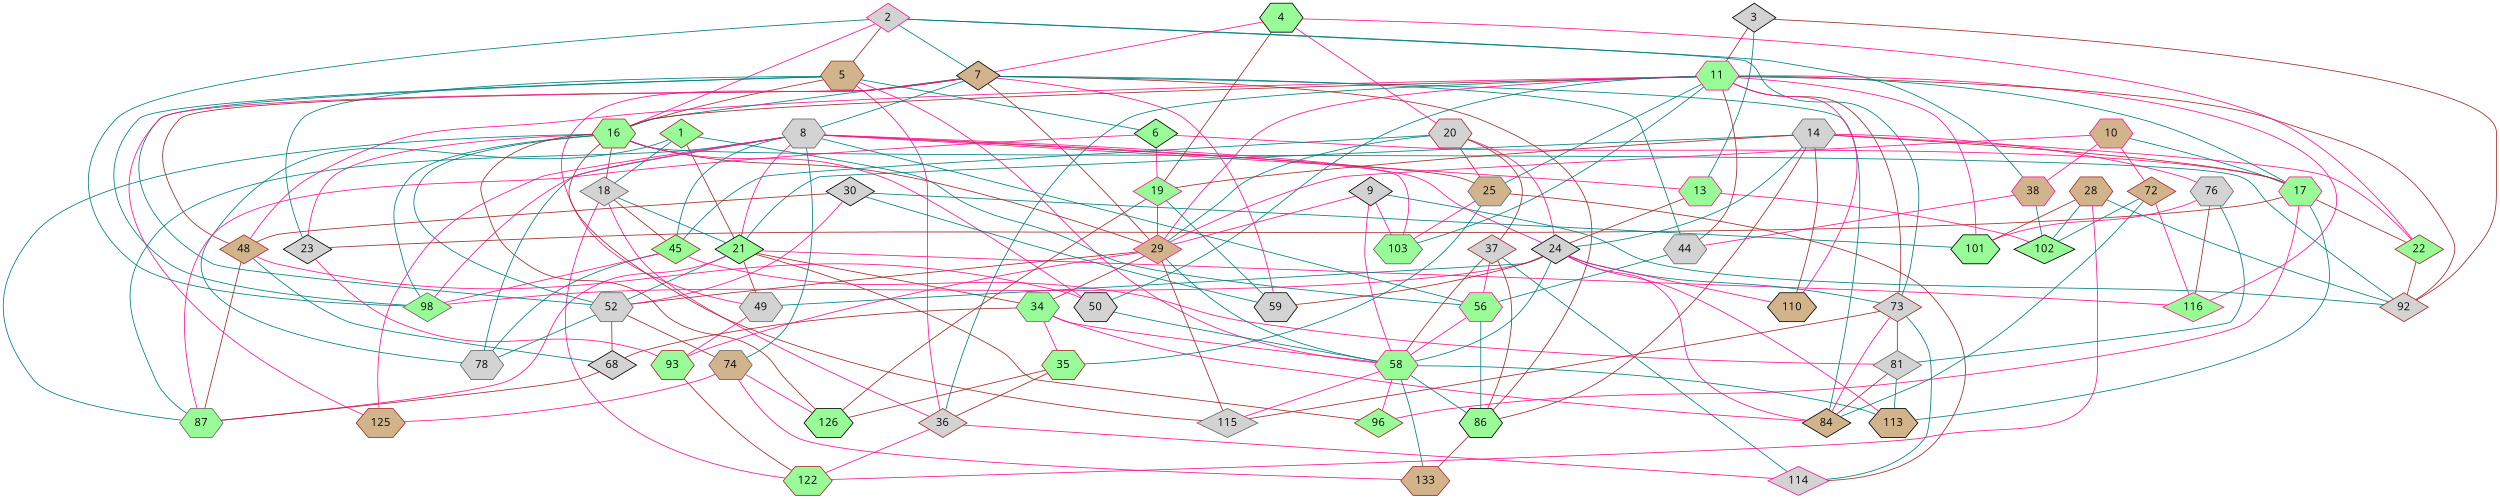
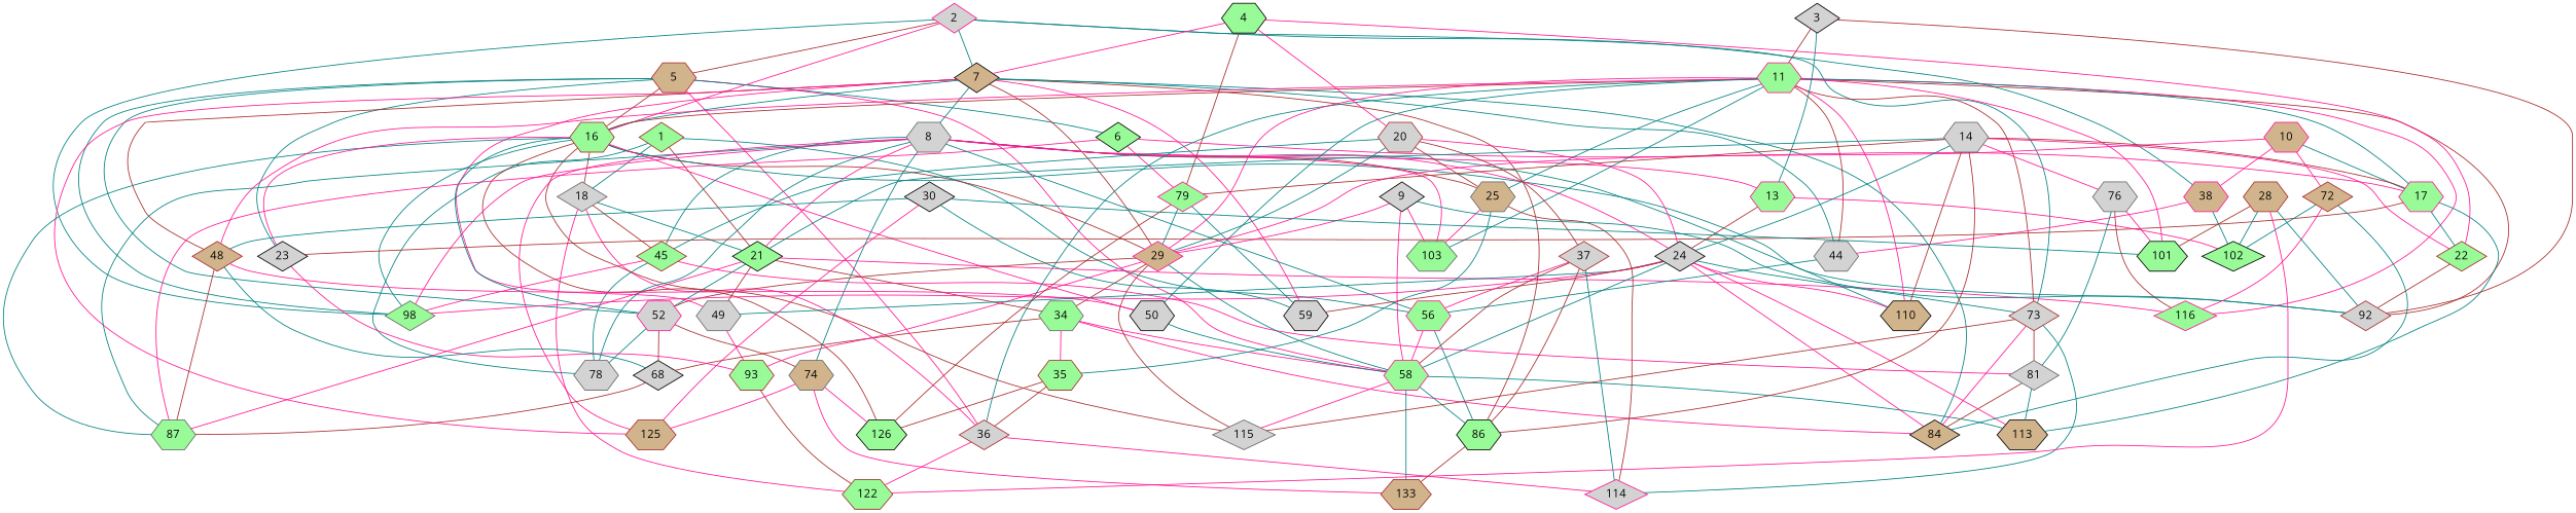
  graph {
    fontname="Open Sans"
    node [color=brown fillcolor=palegreen fontname="Open Sans" shape=hexagon style=filled]
    edge [color=teal fontname="Open Sans"]
    1 [shape=diamond super="+42"]
    18 [color=gray40 fillcolor=lightgrey shape=diamond super="+47"]
    21 [color=black shape=diamond super="+95+65"]
    56 [color=deeppink super="+61"]
    78 [color=gray40 fillcolor=lightgrey]
    36 [fillcolor=lightgrey shape=diamond super="+39"]
    45 [shape=diamond super="+127"]
    122
-   52 [color=gray40 fillcolor=lightgrey super="+106+67"]
+   52 [color=deeppink fillcolor=lightgrey super="+106+67"]
    87 [color=gray40 super="+100"]
    49 [color=gray40 fillcolor=lightgrey]
    116 [color=deeppink shape=diamond]
-   96 [shape=diamond]
    34 [color=gray40 super="+60"]
    58 [color=deeppink super="+66+91+89"]
    86 [color=black super="+109"]
    2 [color=deeppink fillcolor=lightgrey shape=diamond super="+107"]
    5 [fillcolor=tan super="+46+63"]
    7 [color=black fillcolor=tan shape=diamond super="+97+32+27"]
    16 [super="+94+71+104"]
    38 [color=deeppink fillcolor=tan]
    73 [fillcolor=lightgrey shape=diamond super="+119+120"]
    98 [color=gray40 shape=diamond super="+105"]
    6 [color=black shape=diamond]
    23 [color=black fillcolor=lightgrey shape=diamond]
    8 [color=gray40 fillcolor=lightgrey super="+62+15+121"]
    29 [color=deeppink fillcolor=tan shape=diamond super="+31+85"]
    44 [color=gray40 fillcolor=lightgrey]
    48 [fillcolor=tan shape=diamond super="+75"]
    59 [color=black fillcolor=lightgrey]
    84 [color=black fillcolor=tan shape=diamond super="+108"]
    125 [fillcolor=tan]
    92 [fillcolor=lightgrey shape=diamond super="+130"]
    50 [color=black fillcolor=lightgrey]
    115 [color=gray40 fillcolor=lightgrey shape=diamond]
    126 [color=black]
    102 [color=black shape=diamond]
    114 [color=deeppink fillcolor=lightgrey shape=diamond]
    81 [color=gray40 fillcolor=lightgrey shape=diamond super="+124"]
    11 [color=deeppink super="+12+54"]
    17 [color=deeppink super="+41"]
    25 [color=gray40 fillcolor=tan super="+83"]
    103 [color=gray40]
    110 [color=black fillcolor=tan]
    101 [color=black]
    3 [color=black fillcolor=lightgrey shape=diamond]
    13 [color=deeppink]
    24 [color=black fillcolor=lightgrey shape=diamond super="+53+118+55"]
    4 [color=black]
-   19 [color=deeppink shape=diamond super="+80"]
+   19 [color=deeppink shape=diamond super="+80" label=79]
    20 [fillcolor=lightgrey super="+43"]
    22 [shape=diamond]
    37 [fillcolor=lightgrey shape=diamond super="+57"]
    93
    74 [color=gray40 fillcolor=tan super="+117"]
    68 [color=black fillcolor=lightgrey shape=diamond]
    113 [color=black fillcolor=tan]
    133 [fillcolor=tan]
    35
    9 [color=black fillcolor=lightgrey shape=diamond]
    10 [color=deeppink fillcolor=tan]
    72 [fillcolor=tan shape=diamond]
    14 [color=gray40 fillcolor=lightgrey super="+99+33"]
    76 [color=gray40 fillcolor=lightgrey]
    28 [fillcolor=tan]
    30 [color=black fillcolor=lightgrey shape=diamond]
    1 -- 18
    1 -- 21 [color=brown weight=3]
    1 -- 56
    1 -- 78
    18 -- 21
    18 -- 36 [color=deeppink]
    18 -- 45 [color=brown]
    18 -- 122 [color=deeppink]
    21 -- 52
    21 -- 87 [color=deeppink]
    21 -- 49 [color=brown]
    21 -- 116 [color=deeppink]
-   21 -- 96 [color=brown]
    21 -- 34 [color=brown]
    56 -- 58 [color=deeppink]
    56 -- 86
    36 -- 122 [color=deeppink]
    36 -- 114 [color=deeppink]
    45 -- 78
    45 -- 98 [color=deeppink]
    45 -- 81 [color=deeppink]
    52 -- 78
    52 -- 74 [color=brown weight=2]
    52 -- 68 [color=brown]
    49 -- 93 [color=deeppink]
    34 -- 58 [color=deeppink]
    34 -- 84 [color=deeppink]
    34 -- 68 [color=brown]
    34 -- 35 [color=deeppink]
-   58 -- 96 [color=deeppink weight=2]
    58 -- 86
    58 -- 115 [color=deeppink]
    58 -- 113
    58 -- 133 [weight=2]
    86 -- 133 [color=brown]
    2 -- 5 [color=brown]
    2 -- 7
    2 -- 16 [color=deeppink]
    2 -- 38
    2 -- 73
    2 -- 98
    5 -- 36 [color=deeppink]
    5 -- 52
    5 -- 58 [color=deeppink]
    5 -- 16 [color=brown]
    5 -- 98
    5 -- 6
    5 -- 23
    7 -- 49 [color=deeppink]
    7 -- 86 [color=brown]
    7 -- 16
    7 -- 8
    7 -- 29 [color=brown]
    7 -- 44
    7 -- 48 [color=brown]
    7 -- 59 [color=deeppink]
    7 -- 84
    7 -- 125 [color=deeppink]
    16 -- 18 [color=brown]
    16 -- 52
    16 -- 87
    16 -- 98
    16 -- 23 [color=deeppink]
    16 -- 29 [color=brown]
    16 -- 92
    16 -- 50 [color=deeppink]
    16 -- 115 [color=brown]
    16 -- 126 [color=brown]
    38 -- 44 [color=deeppink]
    38 -- 102
    73 -- 84 [color=deeppink]
    73 -- 115 [color=brown]
    73 -- 114
    73 -- 81 [color=brown weight=2]
    6 -- 87 [color=deeppink]
    6 -- 17 [color=deeppink]
    6 -- 19 [color=deeppink]
    23 -- 93 [color=deeppink]
    8 -- 21 [color=deeppink]
    8 -- 56
    8 -- 78
    8 -- 45
    8 -- 87
    8 -- 98 [color=deeppink]
    8 -- 125 [color=deeppink]
    8 -- 25 [color=brown]
    8 -- 103 [color=deeppink]
+   8 -- 110
    8 -- 13 [color=deeppink]
    8 -- 24 [color=deeppink]
    8 -- 74
    29 -- 52 [color=brown]
    29 -- 34 [color=brown]
    29 -- 58
    29 -- 115 [color=brown]
    29 -- 93 [color=deeppink]
    44 -- 56
    48 -- 87 [color=brown]
    48 -- 50 [color=deeppink]
    48 -- 68
    50 -- 58
    81 -- 84 [color=brown]
    81 -- 113
    11 -- 36
    11 -- 116 [color=deeppink]
    11 -- 16 [color=brown]
    11 -- 73 [color=brown]
    11 -- 29 [color=deeppink]
    11 -- 44 [color=brown]
    11 -- 48 [color=deeppink]
    11 -- 92 [color=brown]
    11 -- 50
    11 -- 17
    11 -- 25
    11 -- 103
    11 -- 110 [color=deeppink]
    11 -- 101 [color=deeppink]
-   17 -- 96 [color=deeppink]
    17 -- 23 [color=brown]
-   17 -- 22 [color=brown]
+   17 -- 22
    17 -- 113
    25 -- 114 [color=brown]
    25 -- 103 [color=deeppink]
    25 -- 35
    3 -- 92 [color=brown]
    3 -- 11 [color=brown weight=2]
    3 -- 13
    13 -- 102 [color=deeppink]
    13 -- 24 [color=brown]
    24 -- 49
    24 -- 58
    24 -- 73
    24 -- 98 [color=deeppink]
    24 -- 59 [color=brown]
    24 -- 84 [color=deeppink]
    24 -- 110 [color=deeppink]
    24 -- 113 [color=deeppink]
    4 -- 7 [color=deeppink]
    4 -- 19 [color=brown]
    4 -- 20 [color=deeppink]
    4 -- 22 [color=deeppink]
    19 -- 29
    19 -- 59
    19 -- 126 [color=brown]
    20 -- 45
    20 -- 29
    20 -- 25 [color=brown]
    20 -- 24 [color=deeppink]
    20 -- 37 [color=brown]
    22 -- 92 [color=brown]
    37 -- 56 [color=deeppink]
    37 -- 58 [color=brown weight=2]
    37 -- 86 [color=brown]
    37 -- 114
    93 -- 122 [color=brown]
    74 -- 125 [color=deeppink]
    74 -- 126 [color=deeppink]
    74 -- 133 [color=deeppink]
    68 -- 87 [color=brown]
    35 -- 36 [color=brown]
    35 -- 126 [color=brown]
    9 -- 58 [color=deeppink]
    9 -- 29 [color=deeppink]
    9 -- 92
    9 -- 103 [color=deeppink]
    10 -- 38 [color=deeppink]
    10 -- 29 [color=deeppink]
    10 -- 17
    10 -- 72 [color=deeppink]
    72 -- 116 [color=deeppink]
    72 -- 84
    72 -- 102
    14 -- 21
    14 -- 86 [color=brown]
    14 -- 17 [color=brown]
    14 -- 110 [color=brown]
    14 -- 24
    14 -- 19 [color=brown]
    14 -- 22 [color=deeppink]
    14 -- 76 [color=deeppink]
    76 -- 116 [color=brown]
    76 -- 81
    76 -- 101 [color=deeppink]
    28 -- 122 [color=deeppink]
    28 -- 92
    28 -- 102
    28 -- 101 [color=brown]
-   30 -- 48 [color=brown]
+   30 -- 48
    30 -- 59
-   30 -- 52 [color=deeppink]
+   30 -- 125 [color=deeppink]
    30 -- 101
  }
